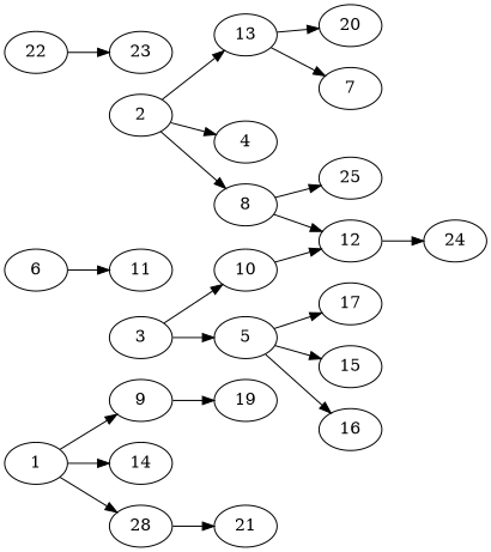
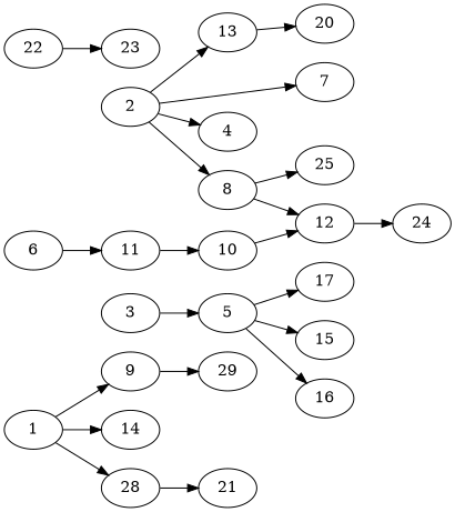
  digraph {
    rankdir=LR
    node [alpha=0.10]
    1 [alpha=0.18]
    9 [alpha=0.07]
    14 [alpha=0.08]
    n4 [label=28]
    6 [alpha=0.14]
    11 [alpha=0.01]
-   19
+   19 [label=29]
    21 [alpha=0.11]
    2 [alpha=0.01]
    4 [alpha=0.19]
    7 [alpha=0.16]
    8 [alpha=0.12]
    13 [alpha=0.18]
    25 [alpha=0.09]
    12 [alpha=0.17]
    20 [alpha=0.09]
    22 [alpha=0.08]
    23 [alpha=0.07]
    3 [alpha=0.12]
    5 [alpha=0.13]
    10 [alpha=0.14]
    15 [alpha=0.15]
    16 [alpha=0.02]
    17
    24 [alpha=0.09]
    1 -> 9
    1 -> 14
    1 -> n4
    9 -> 19
    n4 -> 21
    6 -> 11
    2 -> 4
-   13 -> 7
+   2 -> 7
    2 -> 8
    2 -> 13
    8 -> 25
    8 -> 12
    13 -> 20
    12 -> 24
    22 -> 23
    3 -> 5
-   3 -> 10
+   11 -> 10
    5 -> 15
    5 -> 16
    5 -> 17
    10 -> 12
  }
